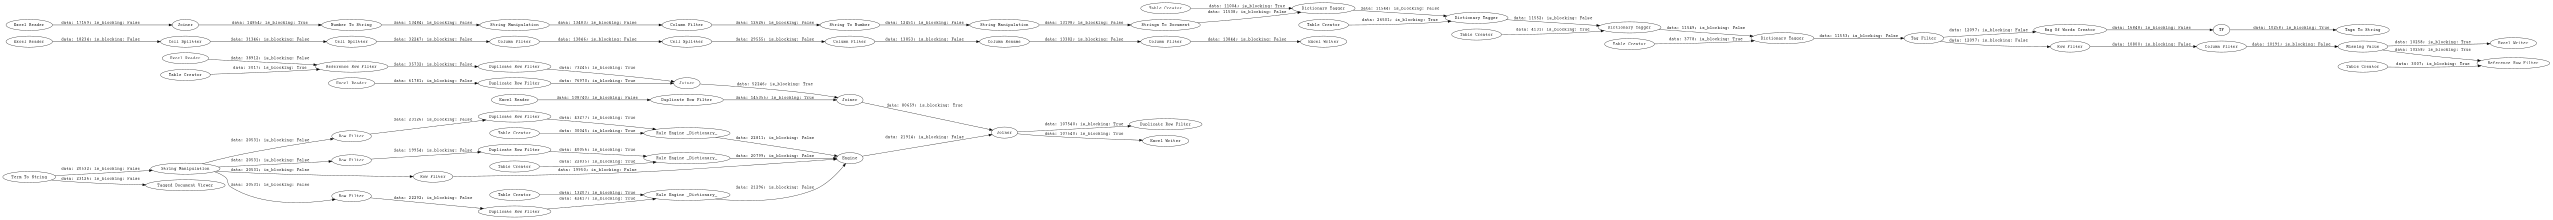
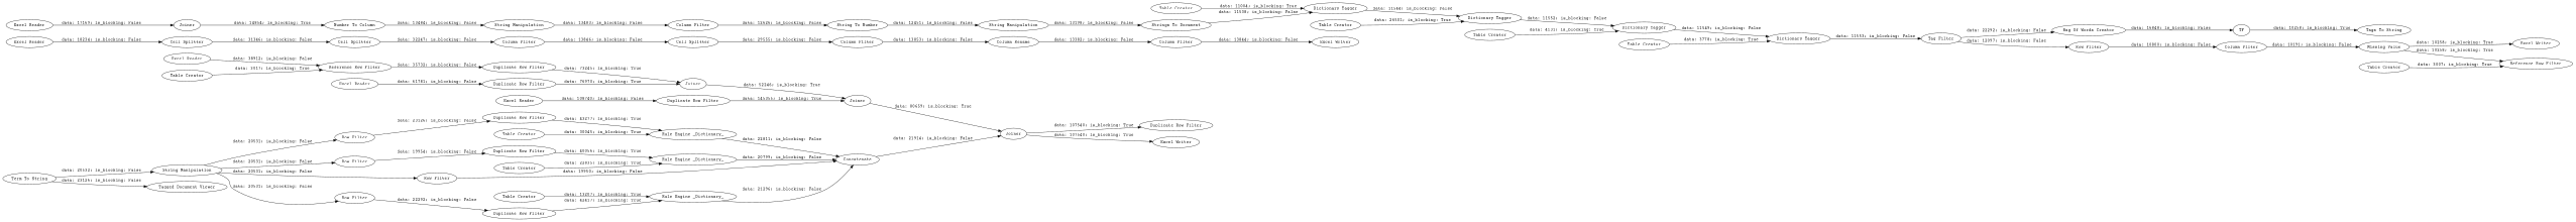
  digraph {
    fontname="Courier Prime"
    rankdir=LR
    node [fontname="Courier Prime"]
    edge [fontname="Courier Prime"]
    n1 [label="Table Creator"]
    n2 [label="Rule Engine _Dictionary_"]
-   n3 [label=Engine]
+   n3 [label=Concatenate]
    n4 [label="Column Rename"]
    n5 [label="Column Filter"]
    n6 [label="Excel Writer"]
    n7 [label="Rule Engine _Dictionary_"]
    n8 [label=Joiner]
    n9 [label="Reference Row Filter"]
    n10 [label="Column Filter"]
    n11 [label="String To Number"]
    n12 [label="String Manipulation"]
    n13 [label="Dictionary Tagger"]
    n14 [label="Dictionary Tagger"]
    n15 [label="Dictionary Tagger"]
    n16 [label="String Manipulation"]
    n17 [label="Column Filter"]
-   n18 [label="Number To String"]
+   n18 [label="Number To Column"]
    n19 [label="Table Creator"]
    n20 [label="Dictionary Tagger"]
    n21 [label="Duplicate Row Filter"]
    n22 [label="Rule Engine _Dictionary_"]
    n23 [label="Row Filter"]
    n24 [label="Bag Of Words Creator"]
    n25 [label=TF]
    n26 [label="Tags To String"]
    n27 [label="Duplicate Row Filter"]
    n28 [label="Excel Reader"]
    n29 [label="Reference Row Filter"]
    n30 [label="Duplicate Row Filter"]
    n31 [label="Excel Writer"]
    n32 [label="Table Creator"]
    n33 [label="Duplicate Row Filter"]
    n34 [label="Table Creator"]
    n35 [label="Tag Filter"]
    n36 [label="Excel Writer"]
    n37 [label="Term To String"]
    n38 [label="String Manipulation"]
    n39 [label="Tagged Document Viewer"]
    n40 [label="Cell Splitter"]
    n41 [label="Cell Splitter"]
    n42 [label="Column Filter"]
    n43 [label="Excel Reader"]
    n44 [label="Duplicate Row Filter"]
    n45 [label=Joiner]
    n46 [label=Joiner]
    n47 [label="Row Filter"]
    n48 [label="Column Filter"]
    n49 [label="Missing Value"]
    n50 [label="Duplicate Row Filter"]
    n51 [label="Table Creator"]
    n52 [label="Excel Reader"]
    n53 [label="Table Creator"]
    n54 [label="Table Creator"]
    n55 [label="Row Filter"]
    n56 [label="Row Filter"]
    n57 [label="Row Filter"]
    n58 [label="Cell Splitter"]
    n59 [label="Excel Reader"]
    n60 [label="Duplicate Row Filter"]
    n61 [label=Joiner]
    n62 [label="Strings To Document"]
    n63 [label="Excel Reader"]
    n64 [label="Table Creator"]
    n65 [label="Table Creator"]
    n1 -> n2 [label="data: 22835; is_blocking: True"]
    n2 -> n3 [label="data: 20799; is_blocking: False"]
    n3 -> n8 [label="data: 21914; is_blocking: False"]
    n4 -> n5 [label="data: 13382; is_blocking: False"]
    n5 -> n6 [label="data: 13844; is_blocking: False"]
    n7 -> n3 [label="data: 22811; is_blocking: False"]
    n8 -> n33 [label="data: 107540; is_blocking: True"]
    n8 -> n36 [label="data: 107540; is_blocking: True"]
    n10 -> n11 [label="data: 12626; is_blocking: False"]
    n11 -> n12 [label="data: 12451; is_blocking: False"]
    n12 -> n62 [label="data: 13198; is_blocking: False"]
    n13 -> n14 [label="data: 11544; is_blocking: False"]
    n14 -> n15 [label="data: 11552; is_blocking: False"]
    n15 -> n20 [label="data: 11549; is_blocking: False"]
    n16 -> n10 [label="data: 13483; is_blocking: False"]
    n17 -> n4 [label="data: 13853; is_blocking: False"]
    n18 -> n16 [label="data: 13484; is_blocking: False"]
    n19 -> n15 [label="data: 4131; is_blocking: True"]
    n20 -> n35 [label="data: 11553; is_blocking: False"]
    n21 -> n22 [label="data: 42417; is_blocking: True"]
    n22 -> n3 [label="data: 21296; is_blocking: False"]
    n23 -> n21 [label="data: 22292; is_blocking: False"]
    n24 -> n25 [label="data: 16848; is_blocking: False"]
    n25 -> n26 [label="data: 10258; is_blocking: True"]
    n27 -> n2 [label="data: 40056; is_blocking: True"]
    n28 -> n29 [label="data: 38912; is_blocking: False"]
    n29 -> n30 [label="data: 35732; is_blocking: False"]
    n30 -> n45 [label="data: 73245; is_blocking: True"]
    n32 -> n14 [label="data: 26501; is_blocking: True"]
    n34 -> n20 [label="data: 3778; is_blocking: True"]
-   n35 -> n24 [label="data: 12097; is_blocking: False"]
+   n35 -> n24 [label="data: 22292; is_blocking: False"]
    n35 -> n47 [label="data: 12097; is_blocking: False"]
    n37 -> n38 [label="data: 20532; is_blocking: False"]
    n37 -> n39 [label="data: 23126; is_blocking: False"]
    n38 -> n23 [label="data: 20531; is_blocking: False"]
    n38 -> n55 [label="data: 20531; is_blocking: False"]
    n38 -> n56 [label="data: 20531; is_blocking: False"]
    n38 -> n57 [label="data: 20531; is_blocking: False"]
    n40 -> n41 [label="data: 31346; is_blocking: False"]
    n41 -> n42 [label="data: 32247; is_blocking: False"]
    n42 -> n58 [label="data: 13846; is_blocking: False"]
    n43 -> n44 [label="data: 61781; is_blocking: False"]
    n44 -> n45 [label="data: 76970; is_blocking: True"]
    n45 -> n61 [label="data: 52246; is_blocking: True"]
    n46 -> n18 [label="data: 14854; is_blocking: True"]
    n47 -> n48 [label="data: 10800; is_blocking: False"]
    n48 -> n49 [label="data: 10191; is_blocking: False"]
    n49 -> n9 [label="data: 10258; is_blocking: True"]
    n49 -> n31 [label="data: 10258; is_blocking: True"]
    n50 -> n7 [label="data: 43277; is_blocking: True"]
    n51 -> n9 [label="data: 3007; is_blocking: True"]
    n52 -> n46 [label="data: 17169; is_blocking: False"]
    n53 -> n13 [label="data: 11004; is_blocking: True"]
    n54 -> n22 [label="data: 13207; is_blocking: True"]
    n55 -> n3 [label="data: 19950; is_blocking: False"]
    n56 -> n27 [label="data: 19954; is_blocking: False"]
    n57 -> n50 [label="data: 23126; is_blocking: False"]
    n58 -> n17 [label="data: 29555; is_blocking: False"]
    n59 -> n60 [label="data: 108740; is_blocking: False"]
    n60 -> n61 [label="data: 145355; is_blocking: True"]
    n61 -> n8 [label="data: 80659; is_blocking: True"]
    n62 -> n13 [label="data: 11538; is_blocking: False"]
    n63 -> n40 [label="data: 18234; is_blocking: False"]
    n64 -> n7 [label="data: 30045; is_blocking: True"]
    n65 -> n29 [label="data: 3017; is_blocking: True"]
  }
